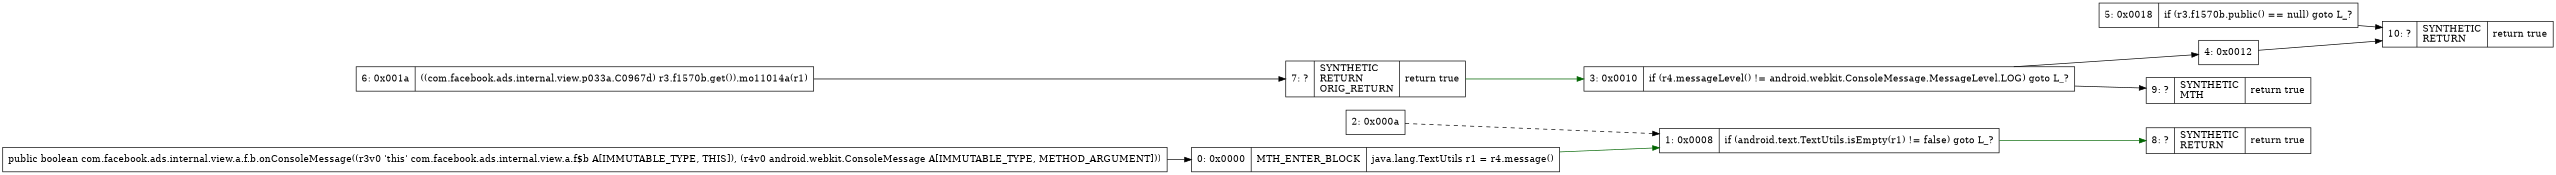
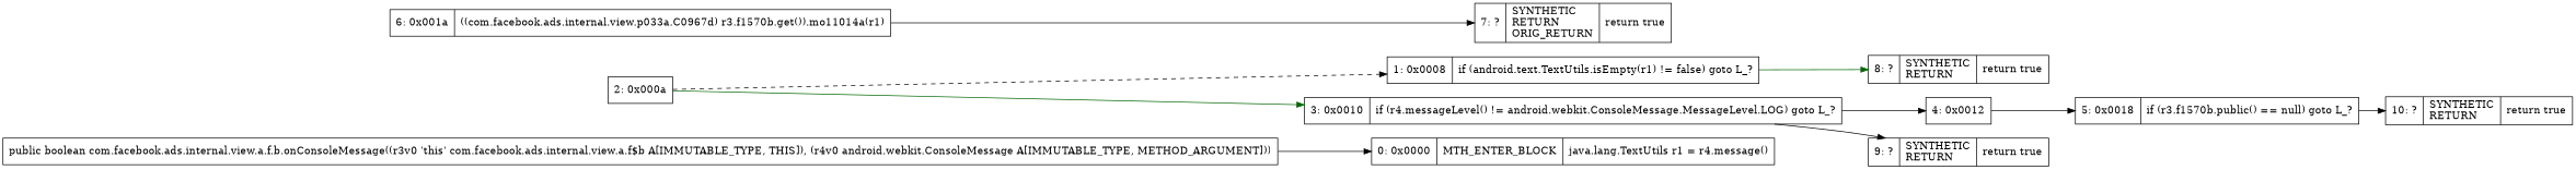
  digraph {
    rankdir=LR
    node [shape=record]
    edge [color=black]
    n1 [label="{0\:\ 0x0000|MTH_ENTER_BLOCK\l|java.lang.TextUtils r1 = r4.message()\l}"]
    n2 [label="{1\:\ 0x0008|if (android.text.TextUtils.isEmpty(r1) != false) goto L_?\l}"]
    n3 [label="{8\:\ ?|SYNTHETIC\lRETURN\l|return true\l}"]
    n4 [label="{2\:\ 0x000a}"]
    n5 [label="{3\:\ 0x0010|if (r4.messageLevel() != android.webkit.ConsoleMessage.MessageLevel.LOG) goto L_?\l}"]
    n6 [label="{4\:\ 0x0012}"]
-   n7 [label="{9\:\ ?|SYNTHETIC\lMTH\l|return true\l}"]
+   n7 [label="{9\:\ ?|SYNTHETIC\lRETURN\l|return true\l}"]
    n8 [label="{5\:\ 0x0018|if (r3.f1570b.public() == null) goto L_?\l}"]
    n9 [label="{10\:\ ?|SYNTHETIC\lRETURN\l|return true\l}"]
    n10 [label="{6\:\ 0x001a|((com.facebook.ads.internal.view.p033a.C0967d) r3.f1570b.get()).mo11014a(r1)\l}"]
    n11 [label="{7\:\ ?|SYNTHETIC\lRETURN\lORIG_RETURN\l|return true\l}"]
    n12 [label="{public boolean com.facebook.ads.internal.view.a.f.b.onConsoleMessage((r3v0 'this' com.facebook.ads.internal.view.a.f$b A[IMMUTABLE_TYPE, THIS]), (r4v0 android.webkit.ConsoleMessage A[IMMUTABLE_TYPE, METHOD_ARGUMENT])) }"]
-   n1 -> n2 [color=darkgreen]
    n2 -> n3 [color=darkgreen]
    n4 -> n2 [style=dashed]
-   n11 -> n5 [color=darkgreen]
+   n4 -> n5 [color=darkgreen]
    n5 -> n6 [style=solid]
    n5 -> n7
-   n6 -> n9
+   n6 -> n8
    n8 -> n9
    n10 -> n11
    n12 -> n1
  }
